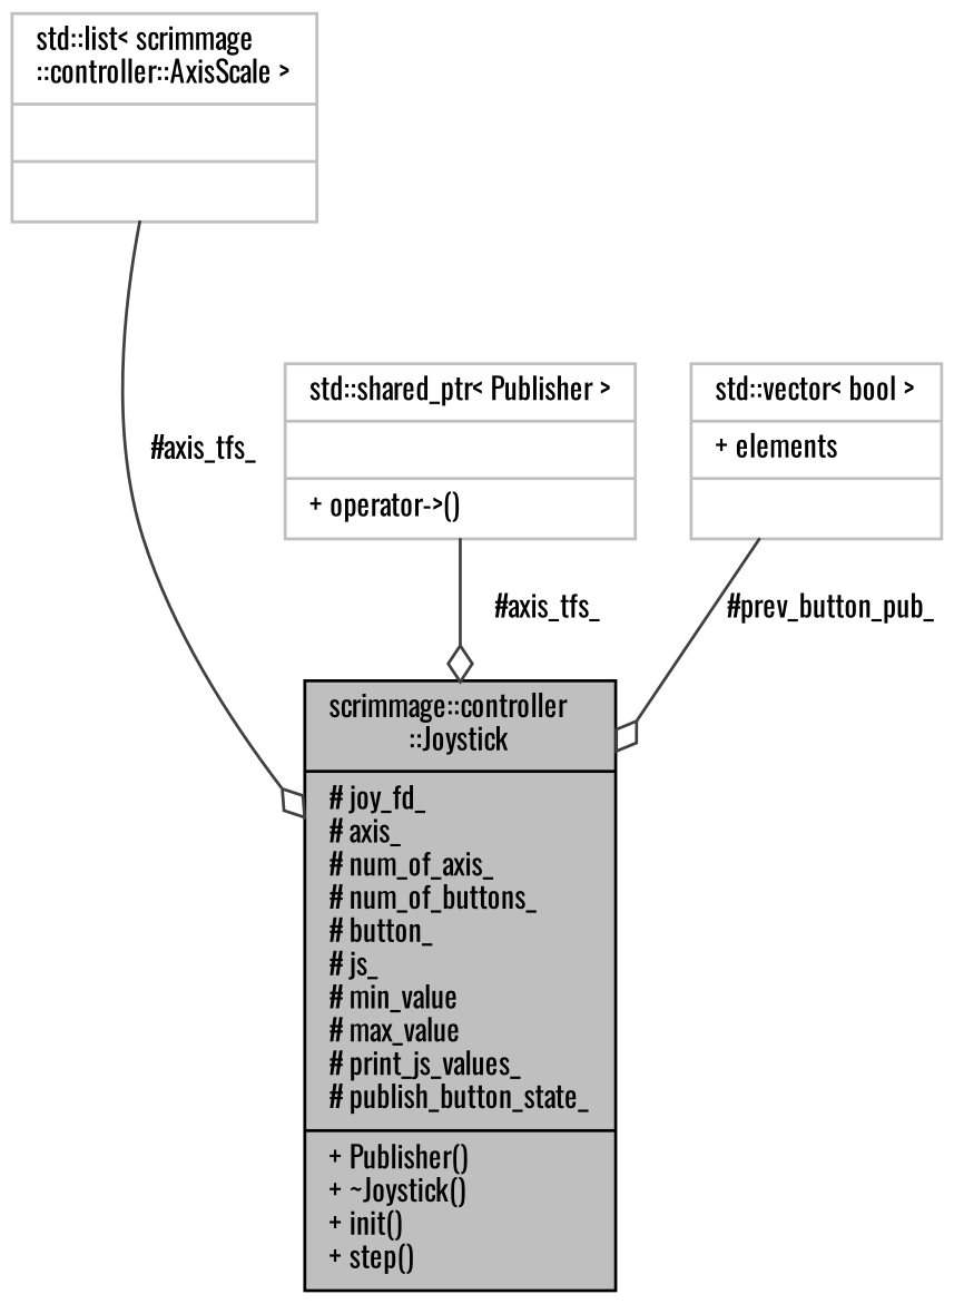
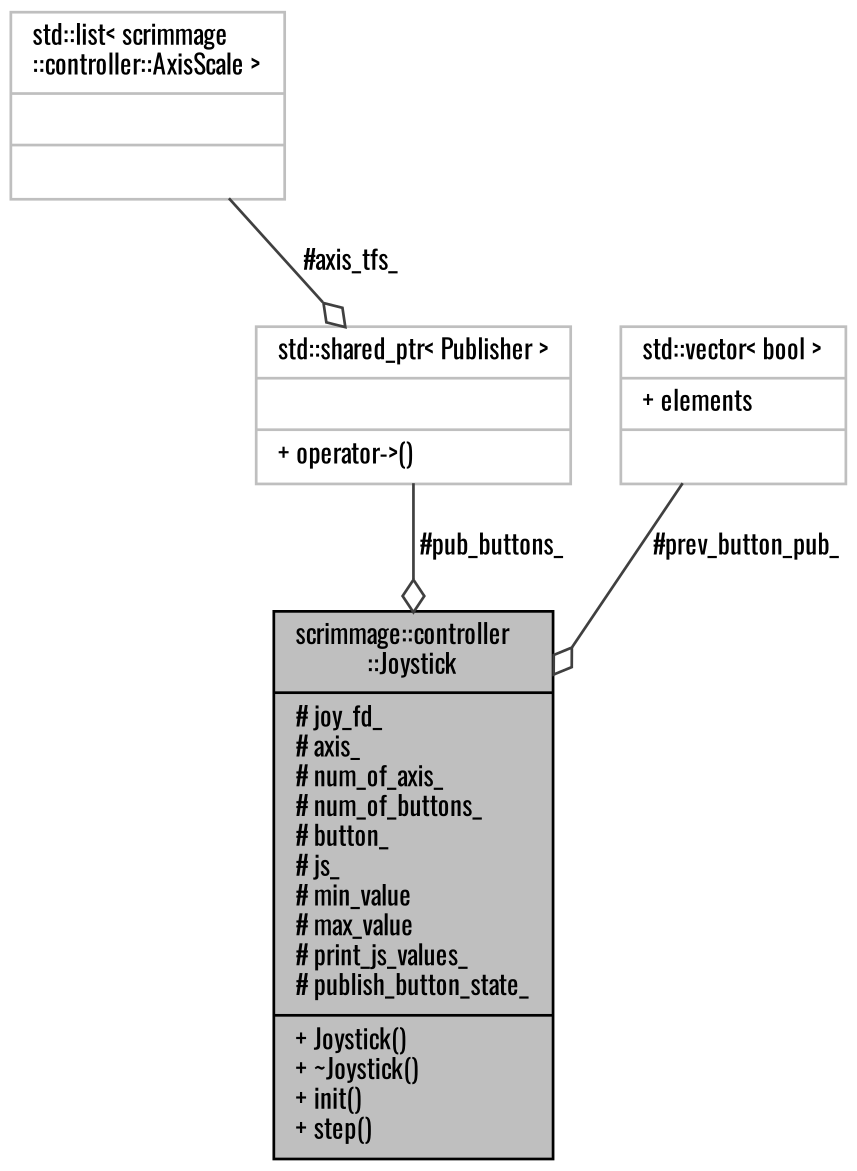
  digraph {
    fontname=Oswald
    node [color=grey75 fillcolor=white fontname=Oswald fontsize=10 shape=record style=filled]
    edge [arrowhead=odiamond color=grey25 fontname=Oswald fontsize=10 labelfontname=Helvetica labelfontsize=10 style=solid]
-   n1 [color=black fillcolor=grey75 fontcolor=black height=0.2 label="{scrimmage::controller\l::Joystick\n|# joy_fd_\l# axis_\l# num_of_axis_\l# num_of_buttons_\l# button_\l# js_\l# min_value\l# max_value\l# print_js_values_\l# publish_button_state_\l|+ Publisher()\l+ ~Joystick()\l+ init()\l+ step()\l}" width=0.4]
+   n1 [color=black fillcolor=grey75 fontcolor=black height=0.2 label="{scrimmage::controller\l::Joystick\n|# joy_fd_\l# axis_\l# num_of_axis_\l# num_of_buttons_\l# button_\l# js_\l# min_value\l# max_value\l# print_js_values_\l# publish_button_state_\l|+ Joystick()\l+ ~Joystick()\l+ init()\l+ step()\l}" width=0.4]
    n2 [height=0.2 label="{std::list\< scrimmage\l::controller::AxisScale \>\n||}" width=0.4]
    n3 [height=0.2 label="{std::vector\< bool \>\n|+ elements\l|}" width=0.4]
    n4 [height=0.2 label="{std::shared_ptr\< Publisher \>\n||+ operator-\>()\l}" width=0.4]
-   n2 -> n1 [label=" #axis_tfs_"]
+   n2 -> n4 [label=" #axis_tfs_"]
    n3 -> n1 [label=" #prev_button_pub_"]
-   n4 -> n1 [label=" #axis_tfs_"]
+   n4 -> n1 [label=" #pub_buttons_"]
  }
